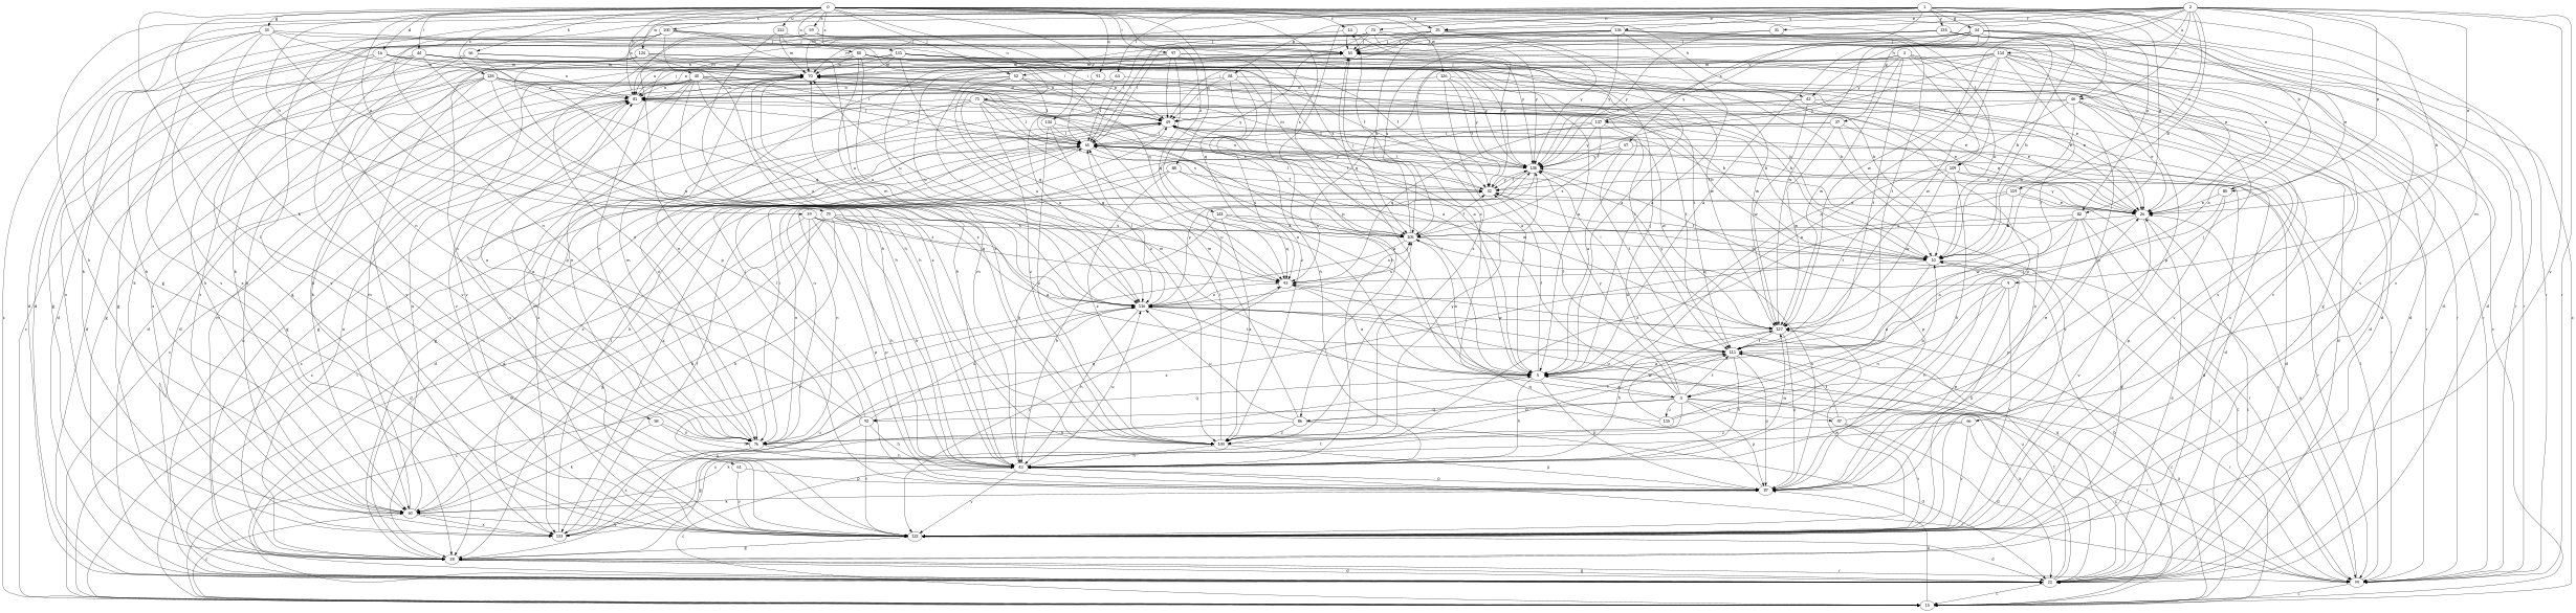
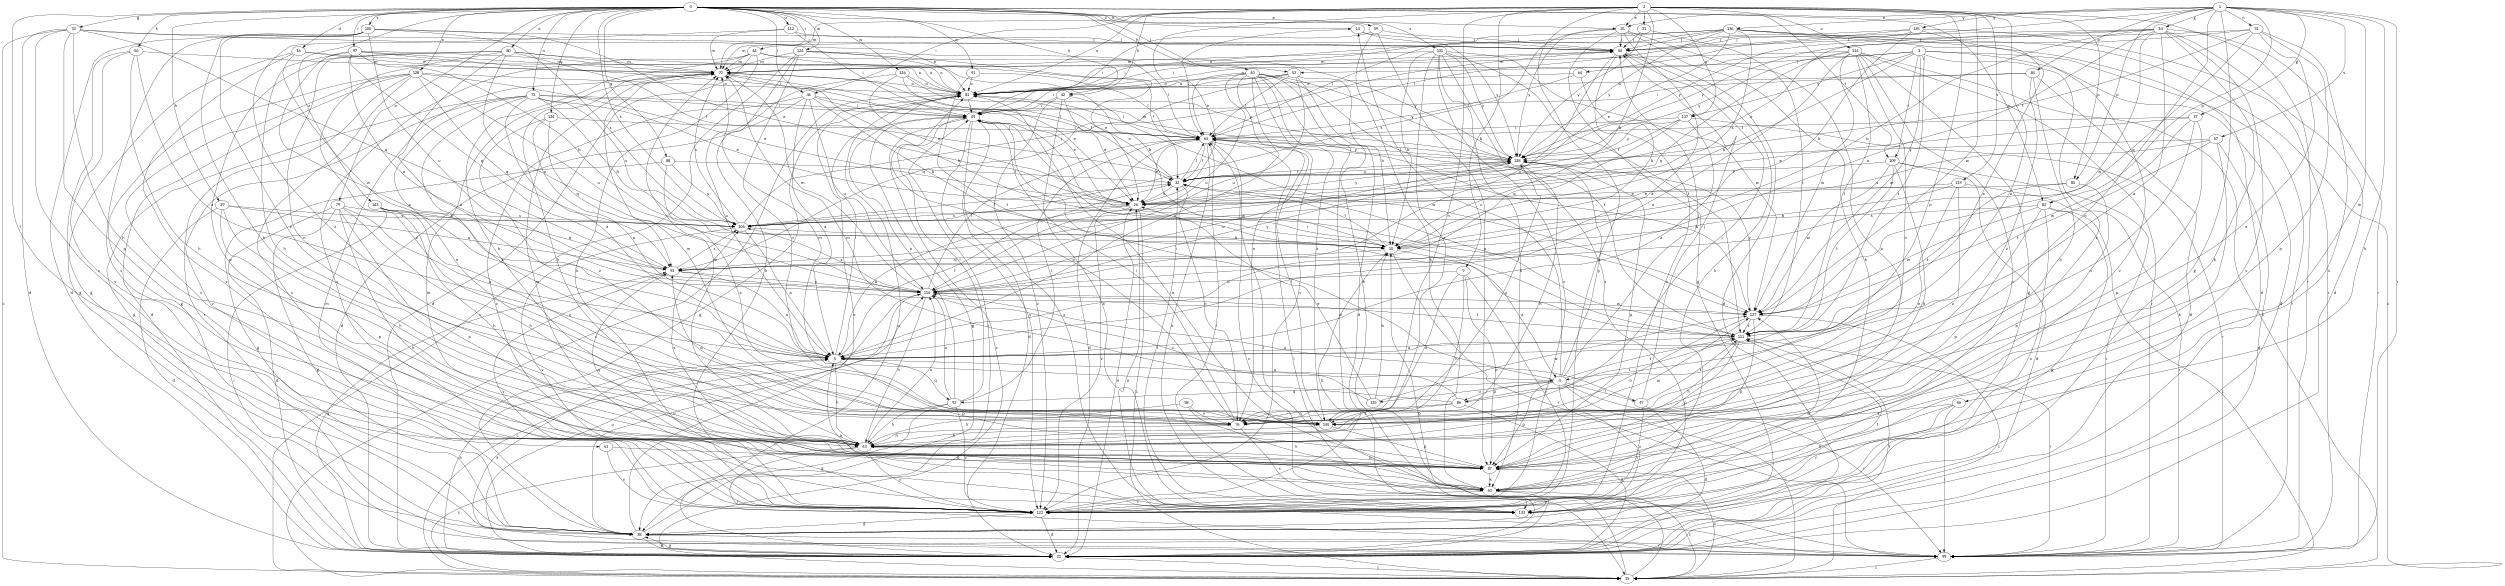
  strict digraph {
    fontname="IBM Plex Sans"
    node [fontname="IBM Plex Sans"]
    edge [fontname="IBM Plex Sans"]
    0
    14
    16
    25
    33
    39
    40
    42
    44
    46
    52
    56
    58
    59
    61
    71
    79
    80
    82
    88
    91
    97
    100
    105
    109
    112
    124
    126
    128
    131
    134
    143
    54
    65
    138
    38
    70
    81
    133
    5
    60
    87
    122
    21
    15
    43
    93
    76
    111
    144
    116
    26
    127
    49
    32
    10
    99
    1
    34
    37
    64
    66
    67
    74
    84
    85
    135
    136
    2
    4
    9
    31
    86
    114
    119
    137
    47
    92
    115
    3
    0 -> 14 [label=c]
    0 -> 16 [label=d]
    0 -> 25 [label=e]
    0 -> 33 [label=g]
    0 -> 39 [label=h]
    0 -> 40 [label=h]
    0 -> 42 [label=h]
    0 -> 44 [label=i]
    0 -> 46 [label=i]
    0 -> 52 [label=j]
    0 -> 56 [label=k]
-   0 -> 58 [label=k]
    0 -> 59 [label=k]
    0 -> 61 [label=l]
    0 -> 71 [label=n]
    0 -> 79 [label=o]
    0 -> 80 [label=o]
    0 -> 82 [label=p]
    0 -> 88 [label=q]
    0 -> 91 [label=q]
    0 -> 97 [label=r]
    0 -> 100 [label=s]
    0 -> 105 [label=s]
    0 -> 109 [label=t]
    0 -> 112 [label=u]
    0 -> 124 [label=w]
    0 -> 126 [label=w]
    0 -> 128 [label=x]
    0 -> 131 [label=x]
    0 -> 134 [label=y]
    0 -> 143 [label=z]
    14 -> 54 [label=j]
    14 -> 65 [label=l]
    14 -> 138 [label=y]
    16 -> 38 [label=g]
    16 -> 70 [label=m]
    16 -> 81 [label=o]
    16 -> 133 [label=x]
    16 -> 5 [label=a]
    25 -> 105 [label=s]
    25 -> 54 [label=j]
    25 -> 138 [label=y]
    25 -> 38 [label=g]
    25 -> 5 [label=a]
    25 -> 60 [label=k]
    25 -> 87 [label=p]
    33 -> 54 [label=j]
    33 -> 81 [label=o]
    33 -> 87 [label=p]
    33 -> 122 [label=v]
    33 -> 21 [label=d]
    33 -> 15 [label=c]
    33 -> 43 [label=h]
    33 -> 93 [label=q]
    39 -> 105 [label=s]
-   39 -> 60 [label=k]
    39 -> 87 [label=p]
    39 -> 21 [label=d]
    39 -> 43 [label=h]
    39 -> 93 [label=q]
    40 -> 65 [label=l]
    40 -> 138 [label=y]
    40 -> 81 [label=o]
    40 -> 5 [label=a]
    40 -> 60 [label=k]
    40 -> 122 [label=v]
    40 -> 21 [label=d]
    40 -> 76 [label=n]
    40 -> 111 [label=t]
    40 -> 144 [label=z]
    40 -> 116 [label=u]
    42 -> 133 [label=x]
    42 -> 122 [label=v]
    42 -> 26 [label=e]
    42 -> 127 [label=w]
    42 -> 49 [label=i]
    44 -> 138 [label=y]
    44 -> 70 [label=m]
    44 -> 60 [label=k]
    44 -> 122 [label=v]
    44 -> 21 [label=d]
    44 -> 43 [label=h]
    44 -> 32 [label=f]
    46 -> 5 [label=a]
    46 -> 122 [label=v]
    46 -> 21 [label=d]
    46 -> 116 [label=u]
    46 -> 26 [label=e]
    46 -> 49 [label=i]
    46 -> 10 [label=b]
    52 -> 65 [label=l]
    52 -> 81 [label=o]
    52 -> 21 [label=d]
    52 -> 93 [label=q]
    52 -> 116 [label=u]
    52 -> 49 [label=i]
    52 -> 10 [label=b]
    56 -> 38 [label=g]
    56 -> 70 [label=m]
    56 -> 5 [label=a]
    56 -> 122 [label=v]
    56 -> 43 [label=h]
    58 -> 60 [label=k]
    58 -> 43 [label=h]
    58 -> 76 [label=n]
    59 -> 54 [label=j]
    59 -> 60 [label=k]
    59 -> 87 [label=p]
    59 -> 49 [label=i]
    61 -> 87 [label=p]
    61 -> 122 [label=v]
    71 -> 105 [label=s]
    71 -> 65 [label=l]
    71 -> 38 [label=g]
    71 -> 5 [label=a]
    71 -> 122 [label=v]
    71 -> 76 [label=n]
    71 -> 144 [label=z]
    71 -> 26 [label=e]
    71 -> 49 [label=i]
    71 -> 10 [label=b]
    79 -> 105 [label=s]
    79 -> 38 [label=g]
    79 -> 5 [label=a]
    79 -> 60 [label=k]
    79 -> 87 [label=p]
    79 -> 21 [label=d]
    79 -> 43 [label=h]
    80 -> 70 [label=m]
    80 -> 81 [label=o]
    80 -> 5 [label=a]
    80 -> 87 [label=p]
    80 -> 76 [label=n]
    80 -> 144 [label=z]
    80 -> 116 [label=u]
    80 -> 32 [label=f]
    82 -> 105 [label=s]
    82 -> 38 [label=g]
    82 -> 133 [label=x]
    82 -> 87 [label=p]
    82 -> 15 [label=c]
    82 -> 127 [label=w]
    88 -> 105 [label=s]
    88 -> 38 [label=g]
    88 -> 144 [label=z]
    88 -> 32 [label=f]
    91 -> 65 [label=l]
    91 -> 81 [label=o]
    91 -> 111 [label=t]
    97 -> 70 [label=m]
+   97 -> 81 [label=o]
    97 -> 43 [label=h]
    97 -> 93 [label=q]
    97 -> 116 [label=u]
    97 -> 127 [label=w]
    97 -> 49 [label=i]
    97 -> 10 [label=b]
    100 -> 105 [label=s]
    100 -> 54 [label=j]
    100 -> 122 [label=v]
    100 -> 21 [label=d]
    100 -> 43 [label=h]
    100 -> 144 [label=z]
    100 -> 116 [label=u]
    100 -> 26 [label=e]
    105 -> 54 [label=j]
    105 -> 70 [label=s]
    105 -> 5 [label=a]
    105 -> 122 [label=v]
    105 -> 32 [label=f]
    105 -> 10 [label=b]
    109 -> 21 [label=d]
    109 -> 43 [label=h]
    109 -> 111 [label=t]
    109 -> 127 [label=w]
    109 -> 32 [label=f]
    109 -> 99 [label=r]
    112 -> 54 [label=j]
    112 -> 70 [label=m]
    112 -> 144 [label=z]
    112 -> 49 [label=i]
    124 -> 65 [label=l]
    124 -> 70 [label=m]
    124 -> 60 [label=k]
    124 -> 15 [label=c]
    124 -> 76 [label=n]
    124 -> 26 [label=e]
    124 -> 10 [label=b]
    126 -> 138 [label=y]
    126 -> 81 [label=o]
    126 -> 5 [label=a]
    126 -> 26 [label=e]
    126 -> 32 [label=f]
    128 -> 38 [label=g]
    128 -> 81 [label=o]
    128 -> 133 [label=x]
    128 -> 122 [label=v]
    128 -> 21 [label=d]
    128 -> 93 [label=q]
    128 -> 116 [label=u]
    128 -> 26 [label=e]
    128 -> 99 [label=r]
    131 -> 138 [label=y]
    131 -> 70 [label=m]
    131 -> 133 [label=x]
    131 -> 60 [label=k]
    131 -> 122 [label=v]
    131 -> 111 [label=t]
    131 -> 144 [label=z]
    131 -> 127 [label=w]
    131 -> 10 [label=b]
    134 -> 65 [label=l]
    134 -> 5 [label=a]
    134 -> 93 [label=q]
    134 -> 144 [label=z]
    143 -> 105 [label=s]
    143 -> 43 [label=h]
    143 -> 93 [label=q]
    143 -> 144 [label=z]
    143 -> 99 [label=r]
    54 -> 70 [label=m]
    54 -> 60 [label=k]
    54 -> 122 [label=v]
    54 -> 21 [label=d]
    54 -> 116 [label=u]
    65 -> 138 [label=y]
    65 -> 133 [label=x]
    65 -> 21 [label=d]
    65 -> 15 [label=c]
    65 -> 26 [label=e]
    65 -> 127 [label=w]
    65 -> 32 [label=f]
    138 -> 65 [label=l]
    138 -> 70 [label=m]
    138 -> 87 [label=p]
    138 -> 43 [label=h]
    138 -> 116 [label=u]
    138 -> 32 [label=f]
    38 -> 70 [label=m]
    38 -> 81 [label=o]
    38 -> 21 [label=d]
    38 -> 116 [label=u]
    38 -> 49 [label=i]
    38 -> 99 [label=r]
    70 -> 81 [label=o]
    70 -> 43 [label=h]
    70 -> 26 [label=e]
    70 -> 10 [label=b]
    81 -> 54 [label=j]
    81 -> 65 [label=l]
    81 -> 38 [label=g]
    81 -> 15 [label=c]
    81 -> 49 [label=i]
    133 -> 65 [label=l]
    133 -> 5 [label=a]
    133 -> 111 [label=t]
    133 -> 32 [label=f]
    5 -> 87 [label=p]
    5 -> 43 [label=h]
    5 -> 49 [label=i]
    5 -> 32 [label=f]
    5 -> 4 [label=a]
    5 -> 92 [label=q]
    60 -> 70 [label=m]
    60 -> 81 [label=o]
    60 -> 133 [label=x]
    60 -> 122 [label=v]
    60 -> 15 [label=c]
    87 -> 105 [label=s]
    87 -> 60 [label=k]
    87 -> 93 [label=q]
    122 -> 38 [label=g]
    122 -> 70 [label=m]
    122 -> 21 [label=d]
    122 -> 127 [label=w]
    122 -> 10 [label=b]
    21 -> 38 [label=g]
    21 -> 81 [label=o]
    21 -> 5 [label=a]
    21 -> 15 [label=c]
    21 -> 93 [label=q]
    21 -> 111 [label=t]
    21 -> 116 [label=u]
    21 -> 26 [label=e]
    15 -> 65 [label=l]
    15 -> 87 [label=p]
    15 -> 10 [label=b]
    43 -> 70 [label=m]
    43 -> 87 [label=p]
    43 -> 122 [label=v]
    43 -> 15 [label=c]
    43 -> 116 [label=u]
    43 -> 127 [label=w]
    43 -> 99 [label=r]
    93 -> 105 [label=s]
    93 -> 5 [label=a]
    93 -> 122 [label=v]
    93 -> 116 [label=u]
    76 -> 70 [label=m]
    76 -> 81 [label=o]
    76 -> 133 [label=x]
    76 -> 43 [label=h]
    76 -> 93 [label=q]
    76 -> 49 [label=i]
    111 -> 5 [label=a]
    111 -> 87 [label=p]
    111 -> 43 [label=h]
    111 -> 49 [label=i]
    111 -> 32 [label=f]
    111 -> 99 [label=r]
    144 -> 54 [label=j]
    144 -> 65 [label=l]
    144 -> 138 [label=y]
    144 -> 87 [label=p]
    144 -> 43 [label=h]
    116 -> 105 [label=s]
    116 -> 65 [label=l]
    116 -> 138 [label=y]
    116 -> 70 [label=m]
    116 -> 15 [label=c]
    116 -> 43 [label=h]
    116 -> 111 [label=t]
    116 -> 127 [label=w]
    26 -> 105 [label=s]
    26 -> 138 [label=y]
    26 -> 5 [label=a]
    26 -> 122 [label=v]
    26 -> 15 [label=c]
    127 -> 138 [label=y]
    127 -> 87 [label=p]
    127 -> 15 [label=c]
    127 -> 43 [label=h]
    127 -> 111 [label=t]
    49 -> 65 [label=l]
    49 -> 38 [label=g]
    49 -> 133 [label=x]
    49 -> 122 [label=v]
    49 -> 21 [label=d]
    49 -> 15 [label=c]
    49 -> 127 [label=w]
    32 -> 65 [label=l]
    32 -> 138 [label=y]
    32 -> 81 [label=o]
    32 -> 76 [label=n]
    32 -> 26 [label=e]
    10 -> 93 [label=q]
    10 -> 32 [label=f]
    10 -> 99 [label=r]
    10 -> 4 [label=a]
    99 -> 65 [label=l]
    99 -> 5 [label=a]
    99 -> 15 [label=c]
    99 -> 26 [label=e]
    1 -> 25 [label=e]
    1 -> 82 [label=p]
    1 -> 38 [label=g]
    1 -> 60 [label=k]
    1 -> 76 [label=n]
    1 -> 99 [label=r]
    1 -> 34 [label=g]
    1 -> 37 [label=g]
    1 -> 64 [label=l]
    1 -> 66 [label=m]
    1 -> 67 [label=s]
    1 -> 74 [label=n]
    1 -> 84 [label=p]
    1 -> 85 [label=p]
    1 -> 135 [label=y]
    1 -> 136 [label=y]
    34 -> 54 [label=j]
    34 -> 138 [label=y]
    34 -> 5 [label=a]
    34 -> 60 [label=k]
    34 -> 122 [label=v]
    34 -> 21 [label=d]
    34 -> 116 [label=u]
    34 -> 26 [label=e]
    34 -> 127 [label=w]
    34 -> 10 [label=b]
    34 -> 99 [label=r]
    37 -> 65 [label=l]
    37 -> 87 [label=p]
    37 -> 76 [label=n]
    37 -> 26 [label=e]
    37 -> 127 [label=w]
    64 -> 65 [label=l]
    64 -> 81 [label=o]
    64 -> 10 [label=b]
    66 -> 60 [label=k]
    66 -> 122 [label=v]
    66 -> 144 [label=z]
    66 -> 99 [label=r]
    67 -> 105 [label=s]
    67 -> 138 [label=y]
    67 -> 60 [label=k]
    67 -> 21 [label=d]
    67 -> 111 [label=t]
    74 -> 54 [label=j]
    74 -> 138 [label=y]
    74 -> 133 [label=x]
    74 -> 87 [label=p]
    74 -> 93 [label=q]
    74 -> 76 [label=n]
    74 -> 32 [label=f]
    84 -> 81 [label=o]
    84 -> 21 [label=d]
    84 -> 43 [label=h]
    84 -> 144 [label=z]
    84 -> 49 [label=i]
    85 -> 87 [label=p]
    85 -> 111 [label=t]
    85 -> 26 [label=e]
    135 -> 54 [label=j]
    135 -> 65 [label=l]
    135 -> 70 [label=m]
    135 -> 122 [label=v]
    135 -> 10 [label=b]
    135 -> 99 [label=r]
    136 -> 105 [label=s]
    136 -> 54 [label=j]
    136 -> 65 [label=l]
    136 -> 138 [label=y]
    136 -> 81 [label=o]
    136 -> 5 [label=a]
    136 -> 21 [label=d]
    136 -> 15 [label=c]
    136 -> 26 [label=e]
    136 -> 49 [label=i]
    2 -> 25 [label=e]
    2 -> 42 [label=h]
    2 -> 46 [label=i]
    2 -> 70 [label=m]
    2 -> 81 [label=o]
    2 -> 122 [label=v]
    2 -> 76 [label=n]
    2 -> 26 [label=e]
    2 -> 127 [label=w]
    2 -> 10 [label=b]
    2 -> 99 [label=r]
    2 -> 85 [label=p]
    2 -> 4 [label=a]
    2 -> 9 [label=b]
    2 -> 31 [label=f]
    2 -> 86 [label=p]
    2 -> 114 [label=u]
    2 -> 119 [label=v]
    2 -> 137 [label=y]
    4 -> 14 [label=c]
    4 -> 54 [label=j]
    4 -> 138 [label=y]
    4 -> 133 [label=x]
    4 -> 87 [label=p]
    4 -> 15 [label=c]
    4 -> 111 [label=t]
    4 -> 49 [label=i]
    4 -> 99 [label=r]
    4 -> 86 [label=p]
    4 -> 47 [label=i]
    4 -> 92 [label=q]
    4 -> 115 [label=u]
    9 -> 87 [label=p]
    9 -> 122 [label=v]
    9 -> 43 [label=h]
    9 -> 76 [label=n]
    9 -> 116 [label=u]
    31 -> 54 [label=j]
    31 -> 138 [label=y]
    31 -> 111 [label=t]
    86 -> 70 [label=m]
    86 -> 21 [label=d]
    86 -> 76 [label=n]
    86 -> 111 [label=t]
    86 -> 144 [label=z]
    86 -> 116 [label=u]
    114 -> 138 [label=y]
    114 -> 38 [label=g]
    114 -> 70 [label=m]
    114 -> 5 [label=a]
    114 -> 122 [label=v]
    114 -> 15 [label=c]
    114 -> 93 [label=q]
    114 -> 76 [label=n]
    114 -> 111 [label=t]
    114 -> 127 [label=w]
    114 -> 99 [label=r]
    119 -> 76 [label=n]
    119 -> 144 [label=z]
    119 -> 26 [label=e]
    119 -> 10 [label=b]
    119 -> 99 [label=r]
    137 -> 65 [label=l]
    137 -> 138 [label=y]
    137 -> 5 [label=a]
    137 -> 93 [label=q]
    137 -> 32 [label=f]
    137 -> 99 [label=r]
    47 -> 54 [label=j]
    47 -> 122 [label=v]
    47 -> 21 [label=d]
    47 -> 111 [label=t]
    47 -> 116 [label=u]
    92 -> 65 [label=l]
    92 -> 38 [label=g]
    92 -> 81 [label=o]
    92 -> 122 [label=v]
    92 -> 43 [label=h]
    92 -> 116 [label=u]
    92 -> 49 [label=i]
    115 -> 70 [label=m]
    115 -> 26 [label=e]
    115 -> 127 [label=w]
    115 -> 10 [label=b]
    3 -> 52 [label=j]
    3 -> 109 [label=t]
    3 -> 81 [label=o]
    3 -> 21 [label=d]
    3 -> 111 [label=t]
    3 -> 144 [label=z]
    3 -> 127 [label=w]
    3 -> 10 [label=b]
    3 -> 99 [label=r]
    3 -> 137 [label=y]
  }
